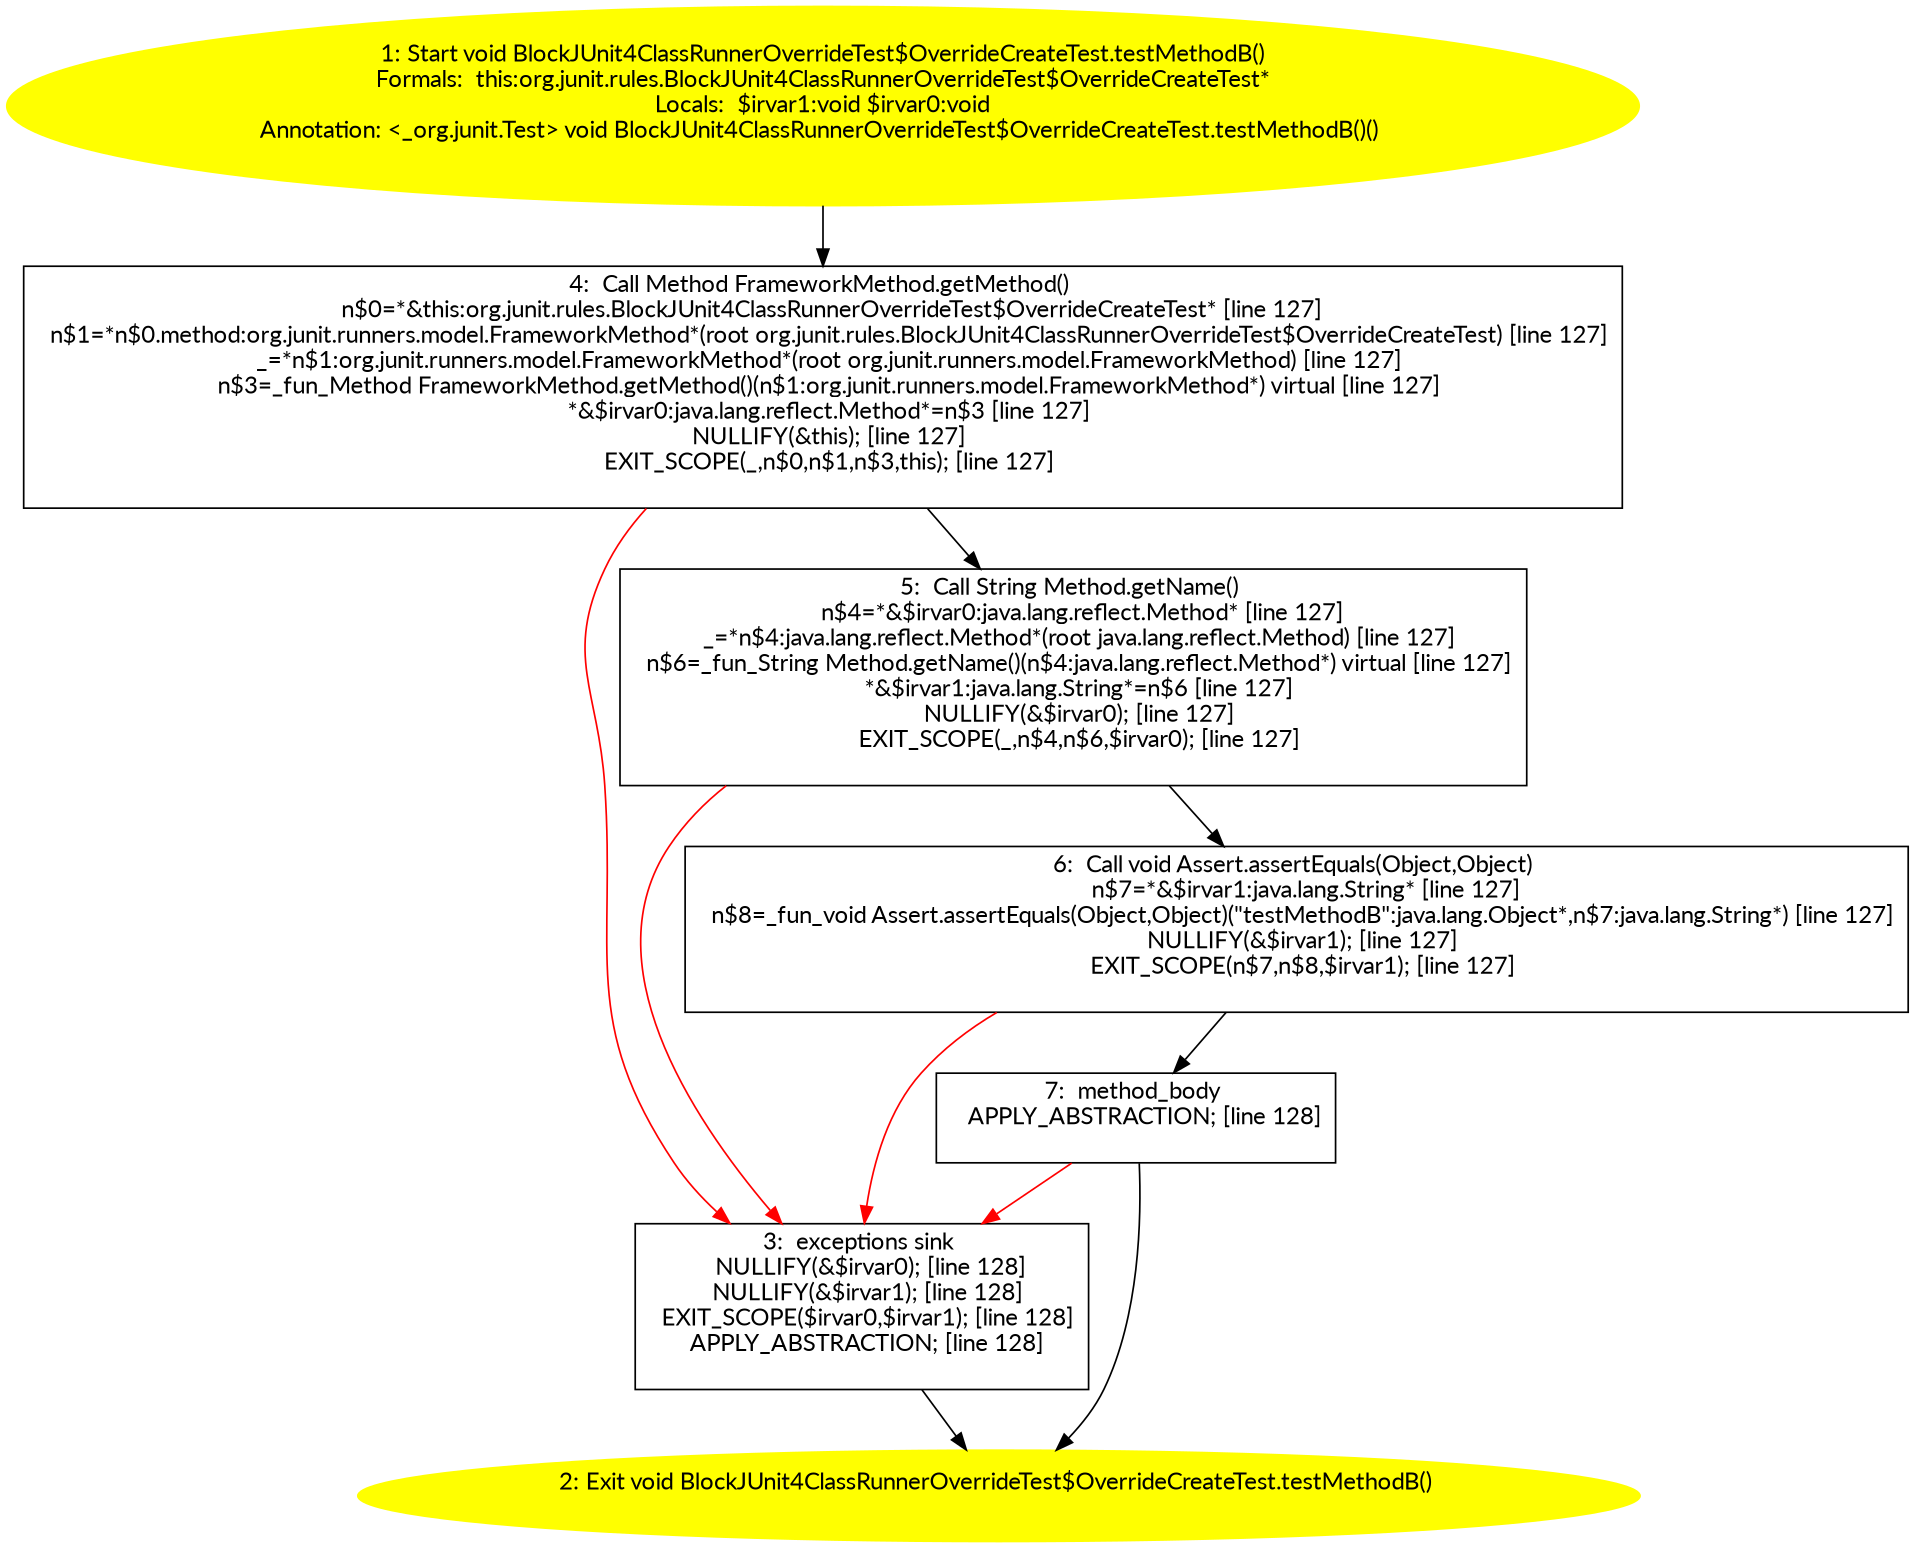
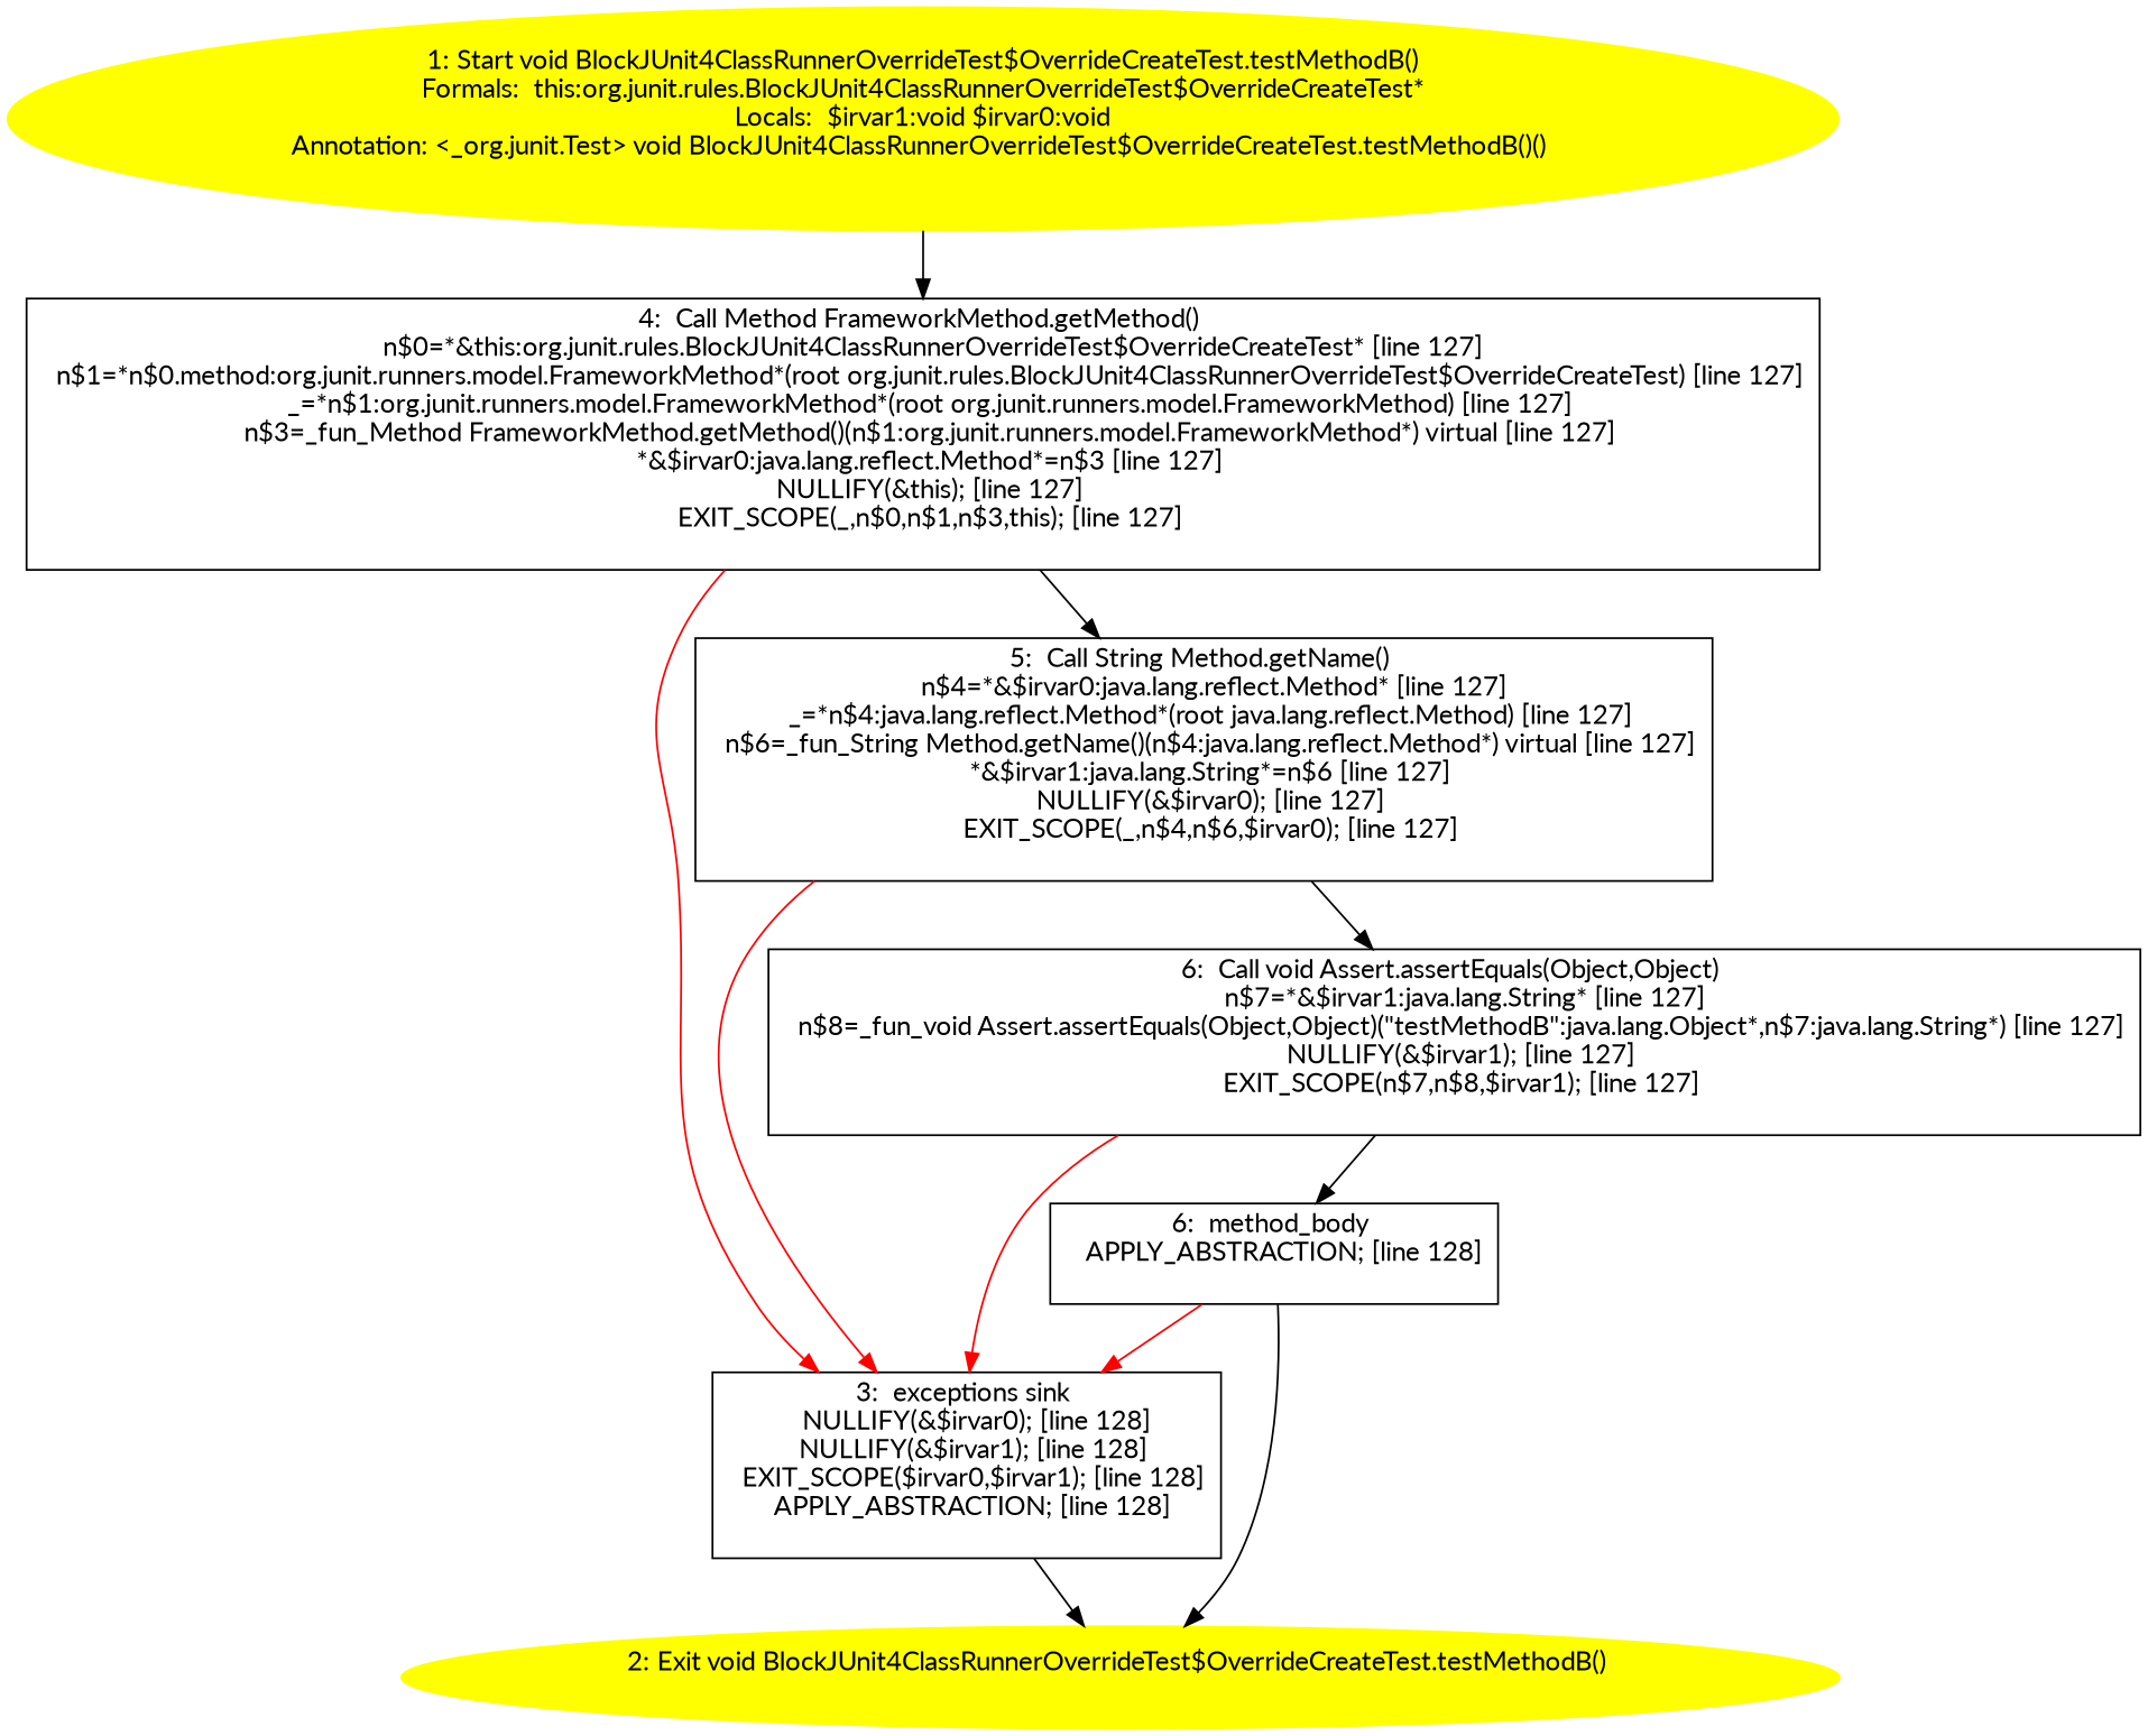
  digraph {
    fontname=Lato
    node [fontname=Lato shape=box]
    edge [fontname=Lato]
    n1 [color=yellow label="1: Start void BlockJUnit4ClassRunnerOverrideTest$OverrideCreateTest.testMethodB()\nFormals:  this:org.junit.rules.BlockJUnit4ClassRunnerOverrideTest$OverrideCreateTest*\nLocals:  $irvar1:void $irvar0:void\nAnnotation: <_org.junit.Test> void BlockJUnit4ClassRunnerOverrideTest$OverrideCreateTest.testMethodB()() \n  " style=filled shape=""]
    n2 [label="4:  Call Method FrameworkMethod.getMethod() \n   n$0=*&this:org.junit.rules.BlockJUnit4ClassRunnerOverrideTest$OverrideCreateTest* [line 127]\n  n$1=*n$0.method:org.junit.runners.model.FrameworkMethod*(root org.junit.rules.BlockJUnit4ClassRunnerOverrideTest$OverrideCreateTest) [line 127]\n  _=*n$1:org.junit.runners.model.FrameworkMethod*(root org.junit.runners.model.FrameworkMethod) [line 127]\n  n$3=_fun_Method FrameworkMethod.getMethod()(n$1:org.junit.runners.model.FrameworkMethod*) virtual [line 127]\n  *&$irvar0:java.lang.reflect.Method*=n$3 [line 127]\n  NULLIFY(&this); [line 127]\n  EXIT_SCOPE(_,n$0,n$1,n$3,this); [line 127]\n "]
    n3 [label="3:  exceptions sink \n   NULLIFY(&$irvar0); [line 128]\n  NULLIFY(&$irvar1); [line 128]\n  EXIT_SCOPE($irvar0,$irvar1); [line 128]\n  APPLY_ABSTRACTION; [line 128]\n "]
    n4 [label="5:  Call String Method.getName() \n   n$4=*&$irvar0:java.lang.reflect.Method* [line 127]\n  _=*n$4:java.lang.reflect.Method*(root java.lang.reflect.Method) [line 127]\n  n$6=_fun_String Method.getName()(n$4:java.lang.reflect.Method*) virtual [line 127]\n  *&$irvar1:java.lang.String*=n$6 [line 127]\n  NULLIFY(&$irvar0); [line 127]\n  EXIT_SCOPE(_,n$4,n$6,$irvar0); [line 127]\n "]
    n5 [color=yellow label="2: Exit void BlockJUnit4ClassRunnerOverrideTest$OverrideCreateTest.testMethodB() \n  " style=filled shape=""]
    n6 [label="6:  Call void Assert.assertEquals(Object,Object) \n   n$7=*&$irvar1:java.lang.String* [line 127]\n  n$8=_fun_void Assert.assertEquals(Object,Object)(\"testMethodB\":java.lang.Object*,n$7:java.lang.String*) [line 127]\n  NULLIFY(&$irvar1); [line 127]\n  EXIT_SCOPE(n$7,n$8,$irvar1); [line 127]\n "]
-   n7 [label="7:  method_body \n   APPLY_ABSTRACTION; [line 128]\n "]
+   n7 [label="6:  method_body \n   APPLY_ABSTRACTION; [line 128]\n "]
    n1 -> n2
    n2 -> n3 [color=red]
    n2 -> n4
    n3 -> n5
    n4 -> n3 [color=red]
    n4 -> n6
    n6 -> n3 [color=red]
    n6 -> n7
    n7 -> n3 [color=red]
    n7 -> n5
  }
